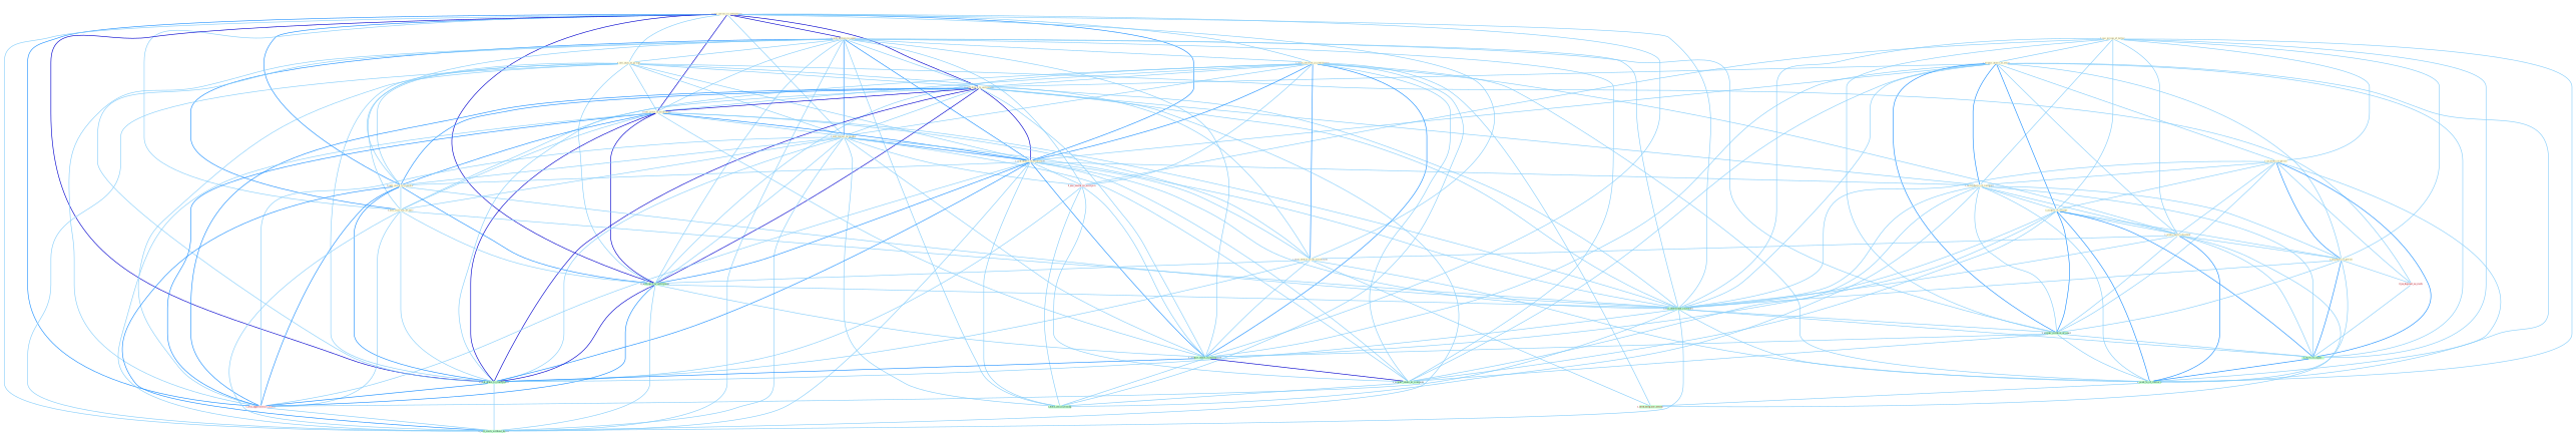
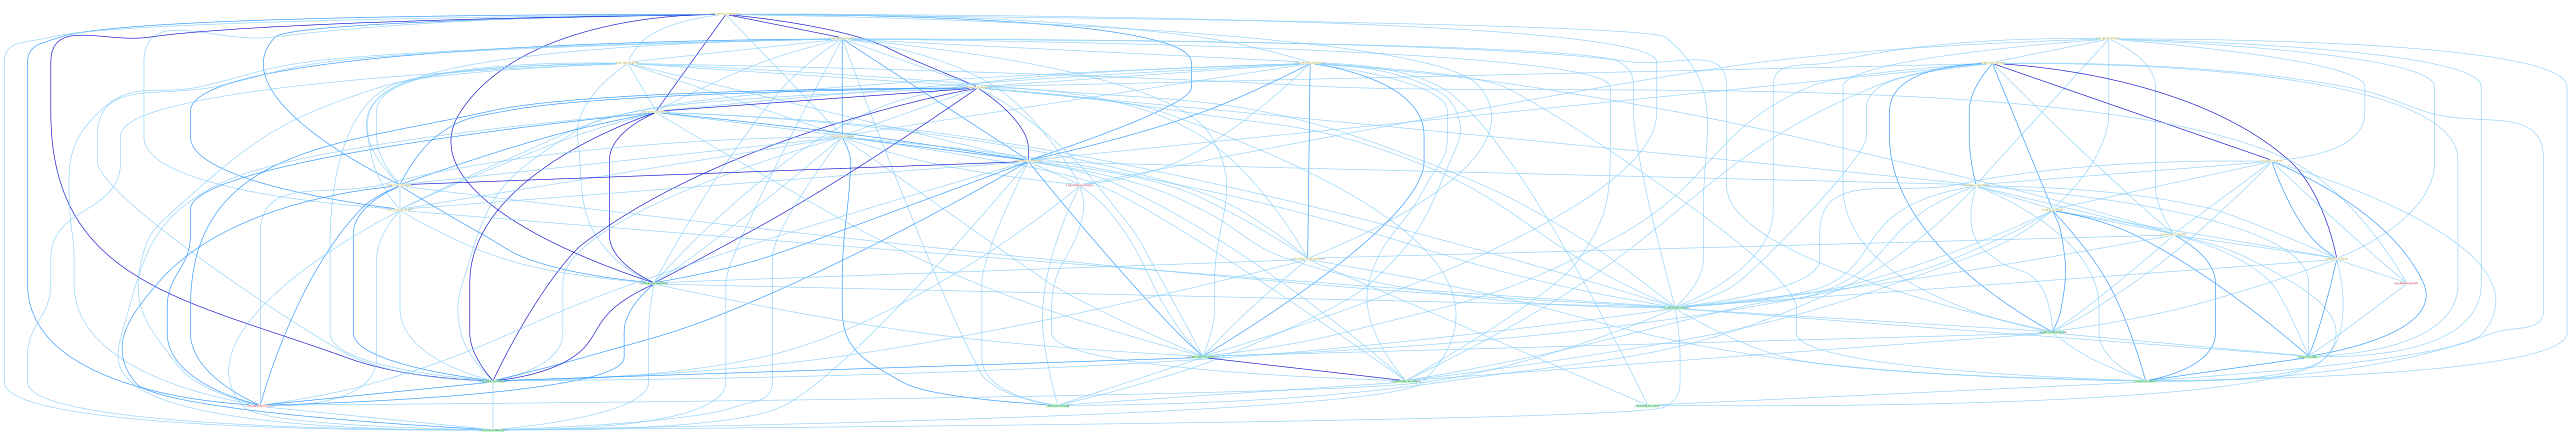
  graph {
    fontname="Noto Serif"
    node [color="#ffffe0" fixedsize=true fontcolor="#8b7d6b" fontname="Noto Serif" fontsize=4 shape=polygon style=filled]
    edge [color="#87cefa" fontname="Noto Serif" w=1]
    "0_sell_servic_to_entitynam " [height=.06 width=.5]
    "1_see_group_of_letter " [height=.06 width=.5]
    "1_sell_billion_in_asset " [height=.06 width=.5]
    "1_acquir_share_of_stock " [height=.06 width=.5]
    "0_sell_busi_as_group " [height=.06 width=.5]
    "1_seek_interest_in_entitynam " [height=.06 width=.5]
    "1_us_some_of_proce " [height=.06 width=.5]
    "0_sell_share_to_entitynam " [height=.06 width=.5]
    "0_sell_divis_to_entitynam " [height=.06 width=.5]
    "1_sell_invest_in_maker " [height=.06 width=.5]
    "1_sell_share_in_entitynam " [height=.06 width=.5]
    "1_hold_share_of_compani " [height=.06 width=.5]
    "1_acquir_%_of_unit " [height=.06 width=.5]
    "1_seek_clarif_of_intent " [height=.06 width=.5]
    "0_seek_dollar_from_entitynam " [height=.06 width=.5]
    "1_us_photo_of_porch " [height=.06 width=.5]
    "0_sell_stock_to_investor " [height=.06 width=.5]
    "0_sell_currenc_at_rate " [height=.06 width=.5]
    "0_see_vaniti_in_everyon " [color="#fff0f5" fontcolor="#b22222" height=.06 width=.5]
    "0_us_deposit_as_cach " [color="#fff0f5" fontcolor="#b22222" height=.06 width=.5]
    "1_sell_approach_to_client " [color="#fff0f5" fontcolor="#b22222" height=.06 width=.5]
    "0_sell_oper_to_entitynam " [color="#BDFCC9" fontcolor="#2f4f4f" height=.06 width=.5]
    "1_sell_othernum_of_model " [color="#BDFCC9" fontcolor="#2f4f4f" height=.06 width=.5]
    "1_acquir_stake_in_entitynam " [color="#BDFCC9" fontcolor="#2f4f4f" height=.06 width=.5]
    "0_sell_stake_to_entitynam " [color="#BDFCC9" fontcolor="#2f4f4f" height=.06 width=.5]
    "0_sell_stock_without_hitch " [color="#BDFCC9" fontcolor="#2f4f4f" height=.06 width=.5]
    "1_acquir_million_of_asset " [color="#BDFCC9" fontcolor="#2f4f4f" height=.06 width=.5]
    "1_us_%_of_capac " [color="#BDFCC9" fontcolor="#2f4f4f" height=.06 width=.5]
    "1_seek_%_of_concern " [color="#BDFCC9" fontcolor="#2f4f4f" height=.06 width=.5]
    "1_acquir_stake_in_compani " [color="#BDFCC9" fontcolor="#2f4f4f" height=.06 width=.5]
    "1_hold_job_in_manag " [color="#BDFCC9" fontcolor="#2f4f4f" height=.06 width=.5]
-   "1_seek_help_for_owner " [color="#BDFCC9" fontcolor="#b22222" height=.06 width=.5]
+   "1_seek_help_for_owner " [color="#BDFCC9" fontcolor="#2f4f4f" height=.06 width=.5]
    subgraph sub_1 {
      "0_sell_servic_to_entitynam "
      "1_see_group_of_letter "
      "1_sell_billion_in_asset "
      "1_acquir_share_of_stock "
      "0_sell_busi_as_group "
      "1_seek_interest_in_entitynam "
      "1_us_some_of_proce "
      "0_sell_share_to_entitynam "
      "0_sell_divis_to_entitynam "
      "1_sell_invest_in_maker "
      "1_sell_share_in_entitynam "
      "1_hold_share_of_compani "
      "1_acquir_%_of_unit "
      "1_seek_clarif_of_intent "
      "0_seek_dollar_from_entitynam "
      "1_us_photo_of_porch "
      "0_sell_stock_to_investor "
      "0_sell_currenc_at_rate "
    }
    subgraph sub_2 {
      "0_see_vaniti_in_everyon "
      "0_us_deposit_as_cach "
      "1_sell_approach_to_client "
    }
    "0_sell_servic_to_entitynam " -- "1_sell_billion_in_asset " [color="#0000cd"]
    "0_sell_servic_to_entitynam " -- "0_sell_busi_as_group "
    "0_sell_servic_to_entitynam " -- "1_seek_interest_in_entitynam "
    "0_sell_servic_to_entitynam " -- "0_sell_share_to_entitynam " [color="#0000cd" w=3]
    "0_sell_servic_to_entitynam " -- "0_sell_divis_to_entitynam " [color="#0000cd" w=3]
    "0_sell_servic_to_entitynam " -- "1_sell_invest_in_maker "
    "0_sell_servic_to_entitynam " -- "1_sell_share_in_entitynam " [color="#1e90ff" w=2]
    "0_sell_servic_to_entitynam " -- "0_seek_dollar_from_entitynam "
    "0_sell_servic_to_entitynam " -- "0_sell_stock_to_investor " [color="#1e90ff" w=2]
    "0_sell_servic_to_entitynam " -- "0_sell_currenc_at_rate "
    "0_sell_servic_to_entitynam " -- "1_sell_approach_to_client " [color="#1e90ff" w=2]
    "0_sell_servic_to_entitynam " -- "0_sell_oper_to_entitynam " [color="#0000cd" w=3]
    "0_sell_servic_to_entitynam " -- "1_sell_othernum_of_model "
    "0_sell_servic_to_entitynam " -- "1_acquir_stake_in_entitynam "
    "0_sell_servic_to_entitynam " -- "0_sell_stake_to_entitynam " [color="#0000cd" w=3]
    "0_sell_servic_to_entitynam " -- "0_sell_stock_without_hitch "
    "1_see_group_of_letter " -- "1_acquir_share_of_stock "
    "1_see_group_of_letter " -- "1_us_some_of_proce "
    "1_see_group_of_letter " -- "1_hold_share_of_compani "
    "1_see_group_of_letter " -- "1_acquir_%_of_unit "
    "1_see_group_of_letter " -- "1_seek_clarif_of_intent "
    "1_see_group_of_letter " -- "1_us_photo_of_porch "
    "1_see_group_of_letter " -- "0_see_vaniti_in_everyon "
    "1_see_group_of_letter " -- "1_sell_othernum_of_model "
    "1_see_group_of_letter " -- "1_acquir_million_of_asset "
    "1_see_group_of_letter " -- "1_us_%_of_capac "
    "1_see_group_of_letter " -- "1_seek_%_of_concern "
    "1_sell_billion_in_asset " -- "0_sell_busi_as_group "
    "1_sell_billion_in_asset " -- "1_seek_interest_in_entitynam "
    "1_sell_billion_in_asset " -- "0_sell_share_to_entitynam "
    "1_sell_billion_in_asset " -- "0_sell_divis_to_entitynam "
    "1_sell_billion_in_asset " -- "1_sell_invest_in_maker " [color="#1e90ff" w=2]
    "1_sell_billion_in_asset " -- "1_sell_share_in_entitynam " [color="#1e90ff" w=2]
    "1_sell_billion_in_asset " -- "0_sell_stock_to_investor "
    "1_sell_billion_in_asset " -- "0_sell_currenc_at_rate " [color="#1e90ff"]
    "1_sell_billion_in_asset " -- "0_see_vaniti_in_everyon "
    "1_sell_billion_in_asset " -- "1_sell_approach_to_client "
    "1_sell_billion_in_asset " -- "0_sell_oper_to_entitynam "
    "1_sell_billion_in_asset " -- "1_sell_othernum_of_model "
    "1_sell_billion_in_asset " -- "1_acquir_stake_in_entitynam "
    "1_sell_billion_in_asset " -- "0_sell_stake_to_entitynam "
    "1_sell_billion_in_asset " -- "0_sell_stock_without_hitch "
    "1_sell_billion_in_asset " -- "1_acquir_million_of_asset "
    "1_sell_billion_in_asset " -- "1_acquir_stake_in_compani "
    "1_sell_billion_in_asset " -- "1_hold_job_in_manag "
-   "1_acquir_share_of_stock " -- "1_us_some_of_proce "
+   "1_acquir_share_of_stock " -- "1_us_some_of_proce " [color="#0000cd"]
    "1_acquir_share_of_stock " -- "0_sell_share_to_entitynam "
    "1_acquir_share_of_stock " -- "1_sell_share_in_entitynam "
    "1_acquir_share_of_stock " -- "1_hold_share_of_compani " [color="#1e90ff" w=2]
    "1_acquir_share_of_stock " -- "1_acquir_%_of_unit " [color="#1e90ff" w=2]
    "1_acquir_share_of_stock " -- "1_seek_clarif_of_intent "
-   "1_acquir_share_of_stock " -- "1_us_photo_of_porch "
+   "1_acquir_share_of_stock " -- "1_us_photo_of_porch " [color="#0000cd"]
    "1_acquir_share_of_stock " -- "1_sell_othernum_of_model "
    "1_acquir_share_of_stock " -- "1_acquir_stake_in_entitynam "
    "1_acquir_share_of_stock " -- "1_acquir_million_of_asset " [color="#1e90ff" w=2]
    "1_acquir_share_of_stock " -- "1_us_%_of_capac "
    "1_acquir_share_of_stock " -- "1_seek_%_of_concern "
    "1_acquir_share_of_stock " -- "1_acquir_stake_in_compani "
    "0_sell_busi_as_group " -- "0_sell_share_to_entitynam "
    "0_sell_busi_as_group " -- "0_sell_divis_to_entitynam "
    "0_sell_busi_as_group " -- "1_sell_invest_in_maker "
    "0_sell_busi_as_group " -- "1_sell_share_in_entitynam "
    "0_sell_busi_as_group " -- "0_sell_stock_to_investor "
    "0_sell_busi_as_group " -- "0_sell_currenc_at_rate "
    "0_sell_busi_as_group " -- "0_us_deposit_as_cach "
    "0_sell_busi_as_group " -- "1_sell_approach_to_client "
    "0_sell_busi_as_group " -- "0_sell_oper_to_entitynam "
    "0_sell_busi_as_group " -- "1_sell_othernum_of_model "
    "0_sell_busi_as_group " -- "0_sell_stake_to_entitynam "
    "0_sell_busi_as_group " -- "0_sell_stock_without_hitch "
    "1_seek_interest_in_entitynam " -- "0_sell_share_to_entitynam "
    "1_seek_interest_in_entitynam " -- "0_sell_divis_to_entitynam "
    "1_seek_interest_in_entitynam " -- "1_sell_invest_in_maker "
    "1_seek_interest_in_entitynam " -- "1_sell_share_in_entitynam " [color="#1e90ff" w=2]
    "1_seek_interest_in_entitynam " -- "1_seek_clarif_of_intent "
    "1_seek_interest_in_entitynam " -- "0_seek_dollar_from_entitynam " [color="#1e90ff" w=2]
    "1_seek_interest_in_entitynam " -- "0_see_vaniti_in_everyon "
    "1_seek_interest_in_entitynam " -- "0_sell_oper_to_entitynam "
    "1_seek_interest_in_entitynam " -- "1_acquir_stake_in_entitynam " [color="#1e90ff" w=2]
    "1_seek_interest_in_entitynam " -- "0_sell_stake_to_entitynam "
    "1_seek_interest_in_entitynam " -- "1_seek_%_of_concern "
    "1_seek_interest_in_entitynam " -- "1_acquir_stake_in_compani "
    "1_seek_interest_in_entitynam " -- "1_hold_job_in_manag "
    "1_seek_interest_in_entitynam " -- "1_seek_help_for_owner "
    "1_us_some_of_proce " -- "1_hold_share_of_compani "
    "1_us_some_of_proce " -- "1_acquir_%_of_unit "
    "1_us_some_of_proce " -- "1_seek_clarif_of_intent "
    "1_us_some_of_proce " -- "1_us_photo_of_porch " [color="#1e90ff" w=2]
    "1_us_some_of_proce " -- "0_us_deposit_as_cach "
    "1_us_some_of_proce " -- "1_sell_othernum_of_model "
    "1_us_some_of_proce " -- "1_acquir_million_of_asset "
    "1_us_some_of_proce " -- "1_us_%_of_capac " [color="#1e90ff" w=2]
    "1_us_some_of_proce " -- "1_seek_%_of_concern "
    "0_sell_share_to_entitynam " -- "0_sell_divis_to_entitynam " [color="#0000cd" w=3]
    "0_sell_share_to_entitynam " -- "1_sell_invest_in_maker "
    "0_sell_share_to_entitynam " -- "1_sell_share_in_entitynam " [color="#0000cd" w=3]
    "0_sell_share_to_entitynam " -- "1_hold_share_of_compani "
    "0_sell_share_to_entitynam " -- "0_seek_dollar_from_entitynam "
    "0_sell_share_to_entitynam " -- "0_sell_stock_to_investor " [color="#1e90ff" w=2]
    "0_sell_share_to_entitynam " -- "0_sell_currenc_at_rate "
    "0_sell_share_to_entitynam " -- "1_sell_approach_to_client " [color="#1e90ff" w=2]
    "0_sell_share_to_entitynam " -- "0_sell_oper_to_entitynam " [color="#0000cd" w=3]
    "0_sell_share_to_entitynam " -- "1_sell_othernum_of_model "
    "0_sell_share_to_entitynam " -- "1_acquir_stake_in_entitynam "
    "0_sell_share_to_entitynam " -- "0_sell_stake_to_entitynam " [color="#0000cd" w=3]
    "0_sell_share_to_entitynam " -- "0_sell_stock_without_hitch "
    "0_sell_divis_to_entitynam " -- "1_sell_invest_in_maker "
    "0_sell_divis_to_entitynam " -- "1_sell_share_in_entitynam " [color="#1e90ff" w=2]
    "0_sell_divis_to_entitynam " -- "0_seek_dollar_from_entitynam "
    "0_sell_divis_to_entitynam " -- "0_sell_stock_to_investor " [color="#1e90ff" w=2]
    "0_sell_divis_to_entitynam " -- "0_sell_currenc_at_rate "
    "0_sell_divis_to_entitynam " -- "1_sell_approach_to_client " [color="#1e90ff" w=2]
    "0_sell_divis_to_entitynam " -- "0_sell_oper_to_entitynam " [color="#0000cd" w=3]
    "0_sell_divis_to_entitynam " -- "1_sell_othernum_of_model "
    "0_sell_divis_to_entitynam " -- "1_acquir_stake_in_entitynam "
    "0_sell_divis_to_entitynam " -- "0_sell_stake_to_entitynam " [color="#0000cd" w=3]
    "0_sell_divis_to_entitynam " -- "0_sell_stock_without_hitch "
    "1_sell_invest_in_maker " -- "1_sell_share_in_entitynam " [color="#1e90ff" w=2]
    "1_sell_invest_in_maker " -- "0_sell_stock_to_investor "
    "1_sell_invest_in_maker " -- "0_sell_currenc_at_rate "
    "1_sell_invest_in_maker " -- "0_see_vaniti_in_everyon "
    "1_sell_invest_in_maker " -- "1_sell_approach_to_client "
    "1_sell_invest_in_maker " -- "0_sell_oper_to_entitynam "
    "1_sell_invest_in_maker " -- "1_sell_othernum_of_model "
    "1_sell_invest_in_maker " -- "1_acquir_stake_in_entitynam "
    "1_sell_invest_in_maker " -- "0_sell_stake_to_entitynam "
    "1_sell_invest_in_maker " -- "0_sell_stock_without_hitch "
    "1_sell_invest_in_maker " -- "1_acquir_stake_in_compani "
-   "1_sell_invest_in_maker " -- "1_hold_job_in_manag "
+   "1_sell_invest_in_maker " -- "1_hold_job_in_manag " [color="#1e90ff"]
    "1_sell_share_in_entitynam " -- "1_hold_share_of_compani "
    "1_sell_share_in_entitynam " -- "0_seek_dollar_from_entitynam "
-   "1_sell_share_in_entitynam " -- "0_sell_stock_to_investor "
+   "1_sell_share_in_entitynam " -- "0_sell_stock_to_investor " [color="#0000cd"]
+   "1_sell_share_in_entitynam " -- "0_sell_currenc_at_rate "
    "1_sell_share_in_entitynam " -- "0_see_vaniti_in_everyon "
    "1_sell_share_in_entitynam " -- "1_sell_approach_to_client "
    "1_sell_share_in_entitynam " -- "0_sell_oper_to_entitynam " [color="#1e90ff" w=2]
    "1_sell_share_in_entitynam " -- "1_sell_othernum_of_model "
    "1_sell_share_in_entitynam " -- "1_acquir_stake_in_entitynam " [color="#1e90ff" w=2]
    "1_sell_share_in_entitynam " -- "0_sell_stake_to_entitynam " [color="#1e90ff" w=2]
    "1_sell_share_in_entitynam " -- "0_sell_stock_without_hitch "
    "1_sell_share_in_entitynam " -- "1_acquir_stake_in_compani "
    "1_sell_share_in_entitynam " -- "1_hold_job_in_manag "
    "1_hold_share_of_compani " -- "1_acquir_%_of_unit "
    "1_hold_share_of_compani " -- "1_seek_clarif_of_intent "
    "1_hold_share_of_compani " -- "1_us_photo_of_porch "
    "1_hold_share_of_compani " -- "1_sell_othernum_of_model "
    "1_hold_share_of_compani " -- "1_acquir_million_of_asset "
    "1_hold_share_of_compani " -- "1_us_%_of_capac "
    "1_hold_share_of_compani " -- "1_seek_%_of_concern "
    "1_hold_share_of_compani " -- "1_acquir_stake_in_compani "
    "1_hold_share_of_compani " -- "1_hold_job_in_manag "
    "1_acquir_%_of_unit " -- "1_seek_clarif_of_intent "
    "1_acquir_%_of_unit " -- "1_us_photo_of_porch "
    "1_acquir_%_of_unit " -- "1_sell_othernum_of_model "
    "1_acquir_%_of_unit " -- "1_acquir_stake_in_entitynam "
    "1_acquir_%_of_unit " -- "1_acquir_million_of_asset " [color="#1e90ff" w=2]
    "1_acquir_%_of_unit " -- "1_us_%_of_capac " [color="#1e90ff" w=2]
    "1_acquir_%_of_unit " -- "1_seek_%_of_concern " [color="#1e90ff" w=2]
    "1_acquir_%_of_unit " -- "1_acquir_stake_in_compani "
    "1_seek_clarif_of_intent " -- "0_seek_dollar_from_entitynam "
    "1_seek_clarif_of_intent " -- "1_us_photo_of_porch "
    "1_seek_clarif_of_intent " -- "1_sell_othernum_of_model "
    "1_seek_clarif_of_intent " -- "1_acquir_million_of_asset "
    "1_seek_clarif_of_intent " -- "1_us_%_of_capac "
    "1_seek_clarif_of_intent " -- "1_seek_%_of_concern " [color="#1e90ff" w=2]
    "1_seek_clarif_of_intent " -- "1_seek_help_for_owner "
    "0_seek_dollar_from_entitynam " -- "0_sell_oper_to_entitynam "
    "0_seek_dollar_from_entitynam " -- "1_acquir_stake_in_entitynam "
    "0_seek_dollar_from_entitynam " -- "0_sell_stake_to_entitynam "
    "0_seek_dollar_from_entitynam " -- "1_seek_%_of_concern "
    "0_seek_dollar_from_entitynam " -- "1_seek_help_for_owner "
    "1_us_photo_of_porch " -- "0_us_deposit_as_cach "
    "1_us_photo_of_porch " -- "1_sell_othernum_of_model "
    "1_us_photo_of_porch " -- "1_acquir_million_of_asset "
    "1_us_photo_of_porch " -- "1_us_%_of_capac " [color="#1e90ff" w=2]
    "1_us_photo_of_porch " -- "1_seek_%_of_concern "
    "0_sell_stock_to_investor " -- "0_sell_currenc_at_rate "
    "0_sell_stock_to_investor " -- "1_sell_approach_to_client " [color="#1e90ff" w=2]
    "0_sell_stock_to_investor " -- "0_sell_oper_to_entitynam " [color="#1e90ff" w=2]
    "0_sell_stock_to_investor " -- "1_sell_othernum_of_model "
    "0_sell_stock_to_investor " -- "0_sell_stake_to_entitynam " [color="#1e90ff" w=2]
    "0_sell_stock_to_investor " -- "0_sell_stock_without_hitch " [color="#1e90ff" w=2]
    "0_sell_currenc_at_rate " -- "1_sell_approach_to_client "
    "0_sell_currenc_at_rate " -- "0_sell_oper_to_entitynam "
    "0_sell_currenc_at_rate " -- "1_sell_othernum_of_model "
    "0_sell_currenc_at_rate " -- "0_sell_stake_to_entitynam "
    "0_sell_currenc_at_rate " -- "0_sell_stock_without_hitch "
    "0_see_vaniti_in_everyon " -- "1_acquir_stake_in_entitynam "
    "0_see_vaniti_in_everyon " -- "0_sell_stake_to_entitynam "
    "0_see_vaniti_in_everyon " -- "1_acquir_stake_in_compani "
    "0_see_vaniti_in_everyon " -- "1_hold_job_in_manag "
    "0_us_deposit_as_cach " -- "1_us_%_of_capac "
    "1_sell_approach_to_client " -- "0_sell_stock_without_hitch "
    "0_sell_oper_to_entitynam " -- "1_sell_approach_to_client " [color="#1e90ff" w=2]
    "0_sell_oper_to_entitynam " -- "1_sell_othernum_of_model "
    "0_sell_oper_to_entitynam " -- "1_acquir_stake_in_entitynam "
    "0_sell_oper_to_entitynam " -- "0_sell_stake_to_entitynam " [color="#0000cd" w=3]
    "0_sell_oper_to_entitynam " -- "0_sell_stock_without_hitch "
    "1_sell_othernum_of_model " -- "1_sell_approach_to_client "
    "1_sell_othernum_of_model " -- "0_sell_stake_to_entitynam "
    "1_sell_othernum_of_model " -- "0_sell_stock_without_hitch "
    "1_sell_othernum_of_model " -- "1_acquir_million_of_asset "
    "1_sell_othernum_of_model " -- "1_us_%_of_capac "
    "1_sell_othernum_of_model " -- "1_seek_%_of_concern "
    "1_acquir_stake_in_entitynam " -- "0_sell_stake_to_entitynam " [color="#1e90ff" w=2]
    "1_acquir_stake_in_entitynam " -- "1_acquir_stake_in_compani " [color="#0000cd" w=3]
    "1_acquir_stake_in_entitynam " -- "1_hold_job_in_manag "
    "0_sell_stake_to_entitynam " -- "1_sell_approach_to_client " [color="#1e90ff" w=2]
    "0_sell_stake_to_entitynam " -- "0_sell_stock_without_hitch "
    "1_acquir_million_of_asset " -- "1_acquir_stake_in_entitynam "
    "1_acquir_million_of_asset " -- "1_us_%_of_capac "
    "1_acquir_million_of_asset " -- "1_seek_%_of_concern "
    "1_acquir_million_of_asset " -- "1_acquir_stake_in_compani "
    "1_us_%_of_capac " -- "1_seek_%_of_concern " [color="#1e90ff" w=2]
    "1_seek_%_of_concern " -- "1_seek_help_for_owner "
    "1_acquir_stake_in_compani " -- "1_hold_job_in_manag "
  }
